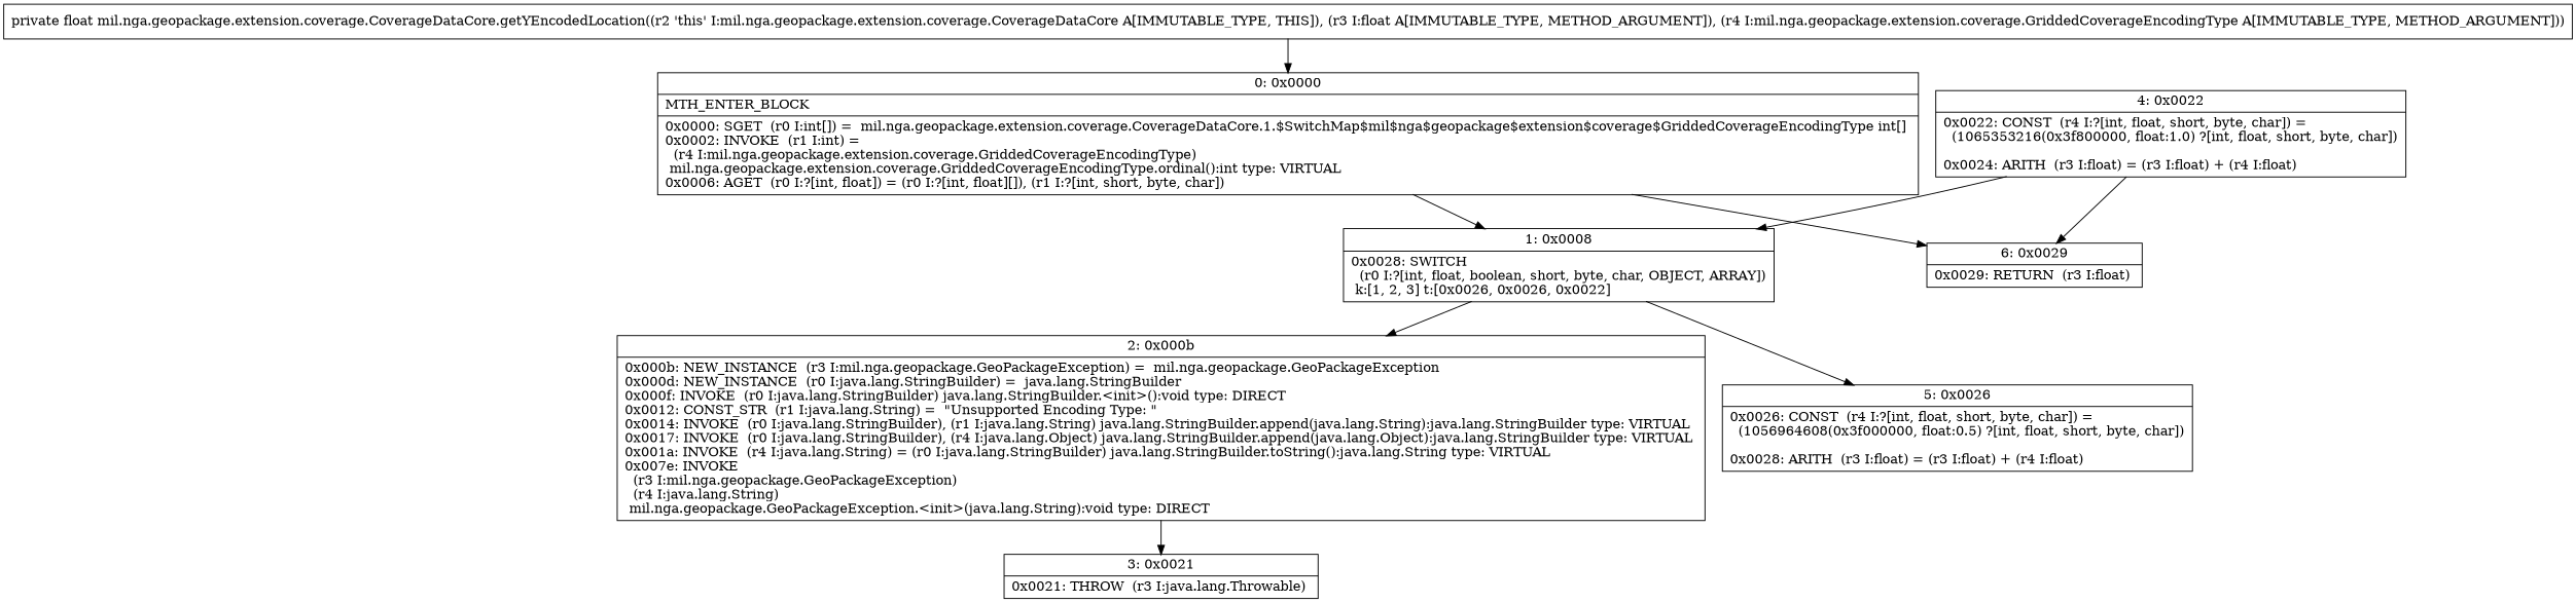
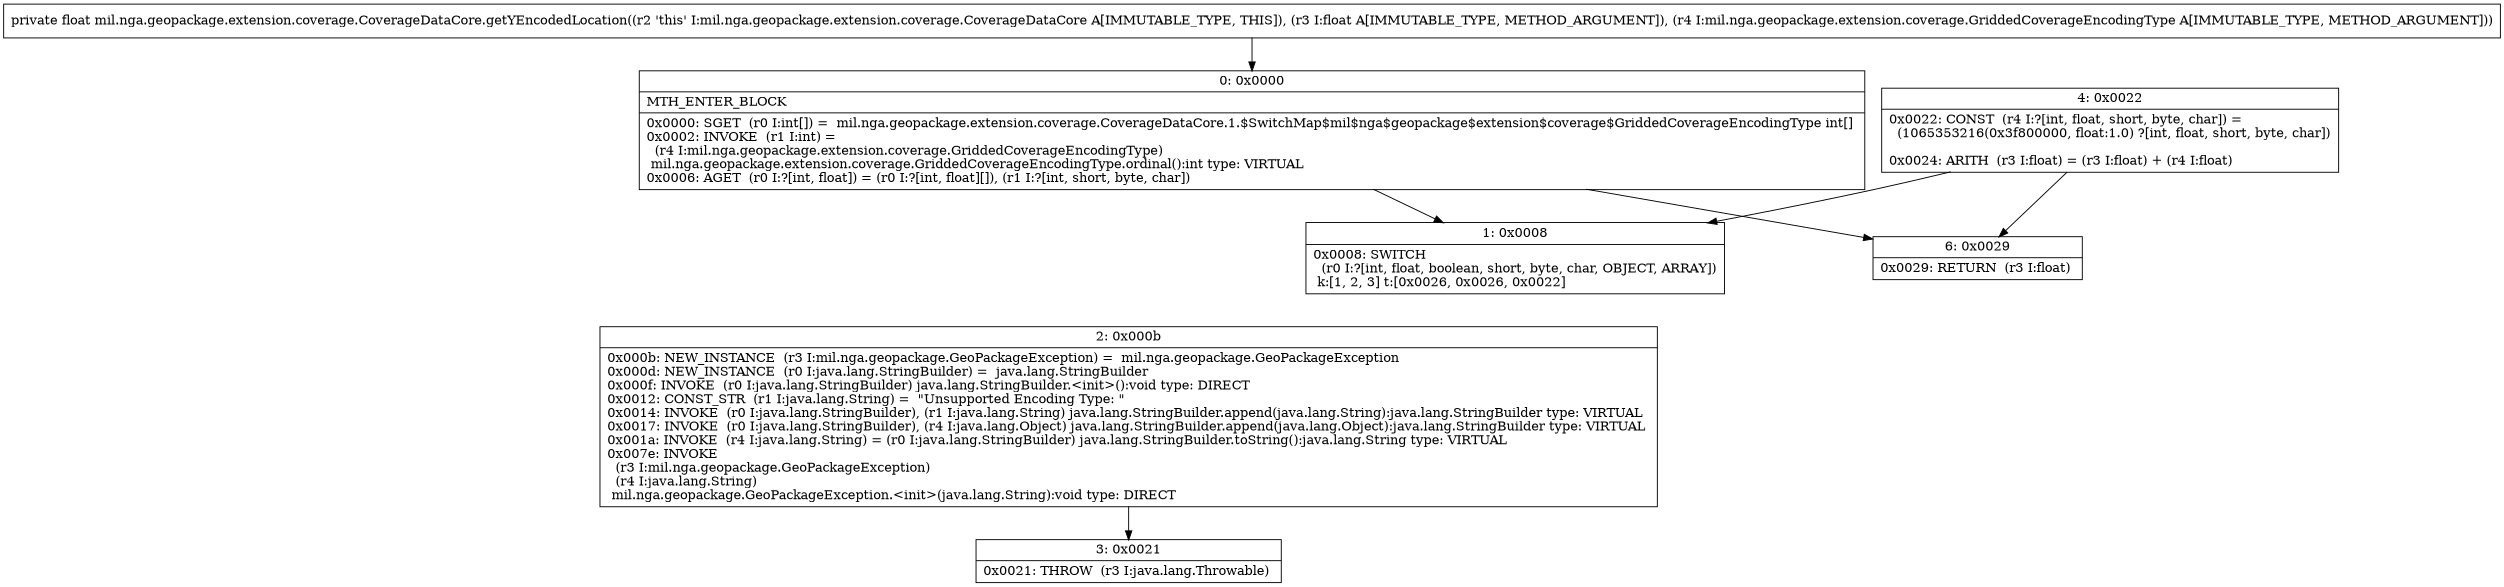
  digraph {
    node [shape=record]
    n1 [label="{0\:\ 0x0000|MTH_ENTER_BLOCK\l|0x0000: SGET  (r0 I:int[]) =  mil.nga.geopackage.extension.coverage.CoverageDataCore.1.$SwitchMap$mil$nga$geopackage$extension$coverage$GriddedCoverageEncodingType int[] \l0x0002: INVOKE  (r1 I:int) = \l  (r4 I:mil.nga.geopackage.extension.coverage.GriddedCoverageEncodingType)\l mil.nga.geopackage.extension.coverage.GriddedCoverageEncodingType.ordinal():int type: VIRTUAL \l0x0006: AGET  (r0 I:?[int, float]) = (r0 I:?[int, float][]), (r1 I:?[int, short, byte, char]) \l}"]
-   n2 [label="{1\:\ 0x0008|0x0028: SWITCH  \l  (r0 I:?[int, float, boolean, short, byte, char, OBJECT, ARRAY])\l k:[1, 2, 3] t:[0x0026, 0x0026, 0x0022] \l}"]
+   n2 [label="{1\:\ 0x0008|0x0008: SWITCH  \l  (r0 I:?[int, float, boolean, short, byte, char, OBJECT, ARRAY])\l k:[1, 2, 3] t:[0x0026, 0x0026, 0x0022] \l}"]
    n3 [label="{6\:\ 0x0029|0x0029: RETURN  (r3 I:float) \l}"]
    n4 [label="{2\:\ 0x000b|0x000b: NEW_INSTANCE  (r3 I:mil.nga.geopackage.GeoPackageException) =  mil.nga.geopackage.GeoPackageException \l0x000d: NEW_INSTANCE  (r0 I:java.lang.StringBuilder) =  java.lang.StringBuilder \l0x000f: INVOKE  (r0 I:java.lang.StringBuilder) java.lang.StringBuilder.\<init\>():void type: DIRECT \l0x0012: CONST_STR  (r1 I:java.lang.String) =  \"Unsupported Encoding Type: \" \l0x0014: INVOKE  (r0 I:java.lang.StringBuilder), (r1 I:java.lang.String) java.lang.StringBuilder.append(java.lang.String):java.lang.StringBuilder type: VIRTUAL \l0x0017: INVOKE  (r0 I:java.lang.StringBuilder), (r4 I:java.lang.Object) java.lang.StringBuilder.append(java.lang.Object):java.lang.StringBuilder type: VIRTUAL \l0x001a: INVOKE  (r4 I:java.lang.String) = (r0 I:java.lang.StringBuilder) java.lang.StringBuilder.toString():java.lang.String type: VIRTUAL \l0x007e: INVOKE  \l  (r3 I:mil.nga.geopackage.GeoPackageException)\l  (r4 I:java.lang.String)\l mil.nga.geopackage.GeoPackageException.\<init\>(java.lang.String):void type: DIRECT \l}"]
-   n5 [label="{5\:\ 0x0026|0x0026: CONST  (r4 I:?[int, float, short, byte, char]) = \l  (1056964608(0x3f000000, float:0.5) ?[int, float, short, byte, char])\l \l0x0028: ARITH  (r3 I:float) = (r3 I:float) + (r4 I:float) \l}"]
    n6 [label="{3\:\ 0x0021|0x0021: THROW  (r3 I:java.lang.Throwable) \l}"]
    n7 [label="{4\:\ 0x0022|0x0022: CONST  (r4 I:?[int, float, short, byte, char]) = \l  (1065353216(0x3f800000, float:1.0) ?[int, float, short, byte, char])\l \l0x0024: ARITH  (r3 I:float) = (r3 I:float) + (r4 I:float) \l}"]
    n8 [label="{private float mil.nga.geopackage.extension.coverage.CoverageDataCore.getYEncodedLocation((r2 'this' I:mil.nga.geopackage.extension.coverage.CoverageDataCore A[IMMUTABLE_TYPE, THIS]), (r3 I:float A[IMMUTABLE_TYPE, METHOD_ARGUMENT]), (r4 I:mil.nga.geopackage.extension.coverage.GriddedCoverageEncodingType A[IMMUTABLE_TYPE, METHOD_ARGUMENT])) }"]
    n1 -> n2
    n1 -> n3
-   n2 -> n4
-   n2 -> n5
    n4 -> n6
    n7 -> n2
    n7 -> n3
    n8 -> n1
  }
